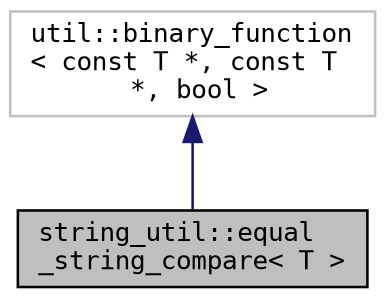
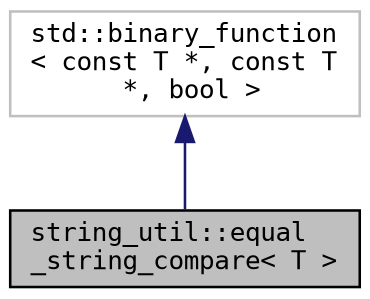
  digraph {
    fontname="DejaVu Sans Mono"
    node [fontname="DejaVu Sans Mono" fontsize=10 shape=record style=filled]
    n1 [color=black fillcolor=grey75 fontcolor=black height=0.2 label="string_util::equal\l_string_compare\< T \>" width=0.4]
-   n2 [color=grey75 fillcolor=white height=0.2 label="util::binary_function\l\< const T *, const T\l *, bool \>" width=0.4]
+   n2 [color=grey75 fillcolor=white height=0.2 label="std::binary_function\l\< const T *, const T\l *, bool \>" width=0.4]
    n2 -> n1 [color=midnightblue dir=back fontname="DejaVu Sans Mono" fontsize=10 labelfontname=Helvetica labelfontsize=10 style=solid]
  }
